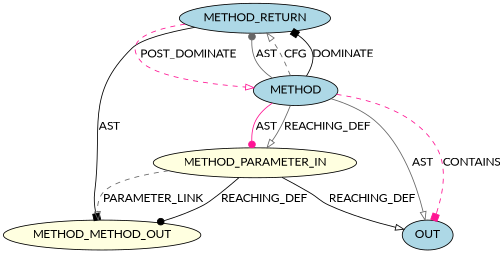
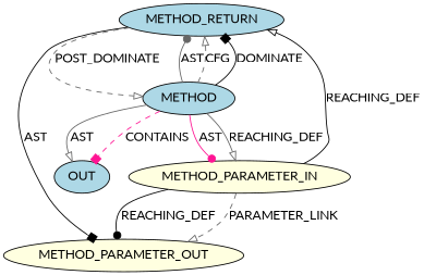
  digraph {
    fontname=Lato
    node [CODE=p1 EVALUATION_STRATEGY=BY_VALUE ORDER=1 TYPE_FULL_NAME=ANY fillcolor=lightblue fontname=Lato style=filled]
    edge [arrowhead=onormal color=gray40 fontname=Lato style=solid]
-   n1 [INDEX=1 IS_VARIADIC=false NAME=p1 fillcolor=lightyellow label=METHOD_METHOD_OUT]
+   n1 [INDEX=1 IS_VARIADIC=false NAME=p1 fillcolor=lightyellow label=METHOD_PARAMETER_OUT]
    n2 [CODE=RET ORDER=2 label=METHOD_RETURN]
    n3 [AST_PARENT_FULL_NAME="<global>" AST_PARENT_TYPE=NAMESPACE_BLOCK CODE="<empty>" FILENAME="<empty>" FULL_NAME="<operator>.indirection" IS_EXTERNAL=true NAME="<operator>.indirection" ORDER=0 label=METHOD EVALUATION_STRATEGY="" TYPE_FULL_NAME=""]
    n4 [INDEX=1 IS_VARIADIC=false NAME=p1 fillcolor=lightyellow label=METHOD_PARAMETER_IN]
    n5 [ARGUMENT_INDEX=1 CODE="<empty>" label=OUT EVALUATION_STRATEGY=""]
    n2 -> n1 [arrowhead=box color=black label=AST]
-   n2 -> n3 [color=deeppink label=POST_DOMINATE style=dashed]
+   n2 -> n3 [label=POST_DOMINATE style=dashed]
    n3 -> n2 [arrowhead=dot label=AST]
    n3 -> n2 [label=CFG style=dashed]
    n3 -> n2 [arrowhead=box color=black label=DOMINATE]
    n3 -> n4 [arrowhead=dot color=deeppink label=AST]
    n3 -> n4 [label=REACHING_DEF]
    n3 -> n5 [label=AST]
    n3 -> n5 [arrowhead=box color=deeppink label=CONTAINS style=dashed]
    n4 -> n1 [label=PARAMETER_LINK style=dashed]
    n4 -> n1 [VARIABLE=p1 arrowhead=dot color=black label=REACHING_DEF]
-   n4 -> n5 [VARIABLE=p1 color=black label=REACHING_DEF]
+   n4 -> n2 [VARIABLE=p1 color=black label=REACHING_DEF]
  }
